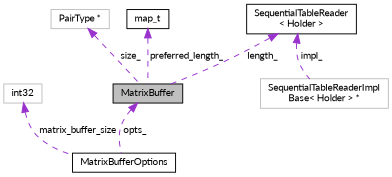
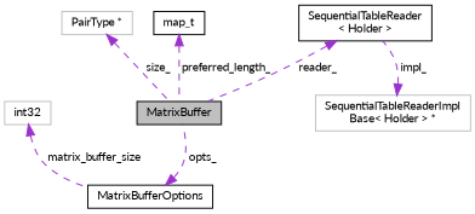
  digraph {
    fontname=Lato
    rankdir=TB
    node [color=black fillcolor=white fontname=Lato fontsize=10 shape=record style=filled]
    edge [color=darkorchid3 dir=back fontname=Lato fontsize=10 labelfontname=Helvetica labelfontsize=10 style=dashed]
    n1 [fillcolor=grey75 fontcolor=black height=0.2 label=MatrixBuffer width=0.4]
    n2 [height=0.2 label=MatrixBufferOptions width=0.4]
    n3 [color=grey75 height=0.2 label=int32 width=0.4]
    n4 [color=grey75 height=0.2 label="PairType *" width=0.4]
    n5 [height=0.2 label=map_t width=0.4]
    n6 [height=0.2 label="SequentialTableReader\l\< Holder \>" width=0.4]
    n7 [color=grey75 height=0.2 label="SequentialTableReaderImpl\lBase\< Holder \> *" width=0.4]
-   n1 -> n2 [label=" opts_"]
+   n2 -> n1 [label=" opts_"]
    n3 -> n2 [label=" matrix_buffer_size"]
    n4 -> n1 [label=" size_"]
    n5 -> n1 [label=" preferred_length_"]
-   n6 -> n1 [label=" length_"]
-   n6 -> n7 [label=" impl_"]
+   n6 -> n1 [label=" reader_"]
+   n7 -> n6 [label=" impl_"]
  }
